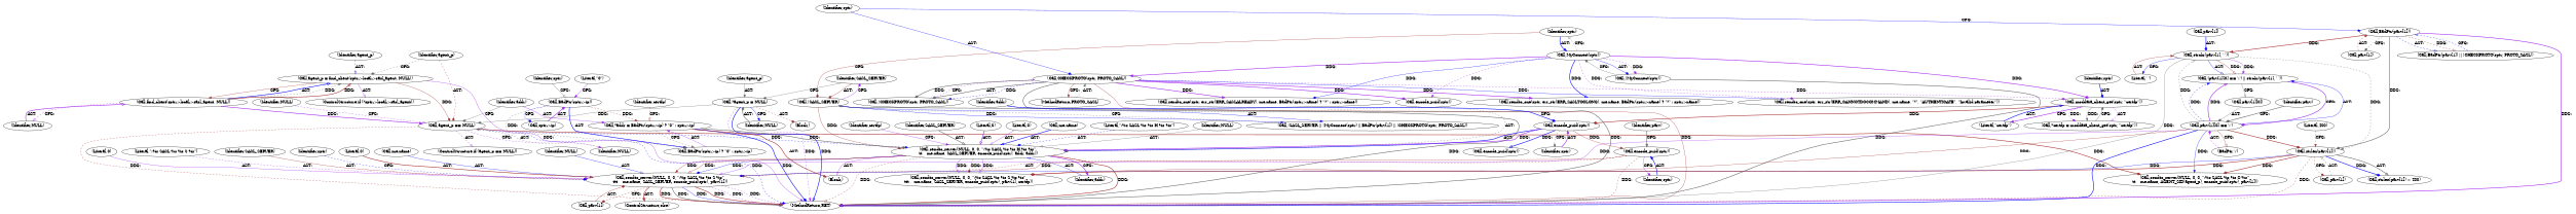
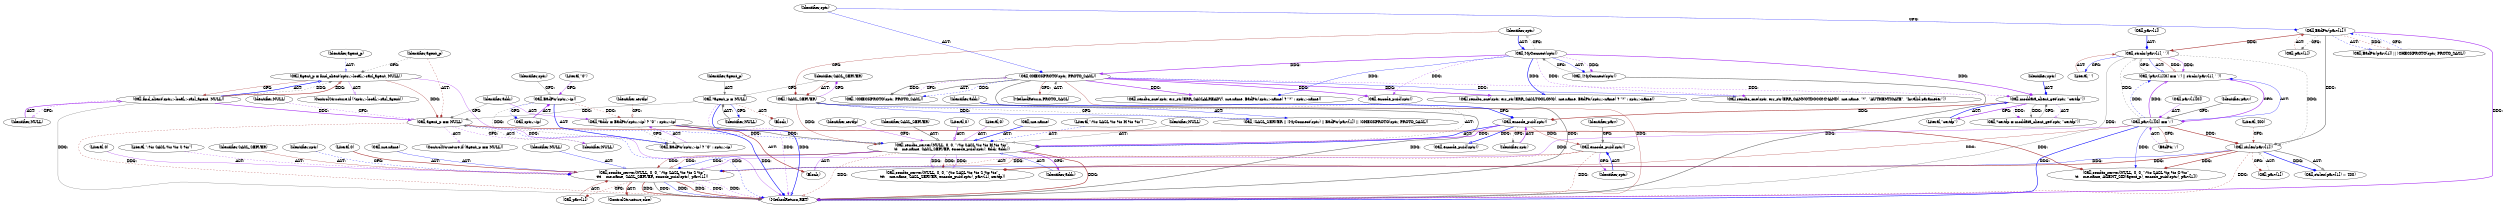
  digraph {
    edge [arrowhead=diamond color=purple style=solid]
    n1 [label="(Call,sendto_server(NULL, 0, 0, \":%s SASL %s %s S %s\",\n\t\t\t    me.name, SASL_SERVER, encode_puid(sptr), parv[1]))"]
    n2 [label="(ControlStructure,else)"]
    n3 [label="(Call,parv[1])"]
    n4 [label="(MethodReturn,RET)"]
    n5 [label="(Call,sendto_server(NULL, 0, 0, \":%s SASL %s %s H %s %s\",\n\t\t    me.name, SASL_SERVER, encode_puid(sptr), addr, addr))"]
    n6 [label="(Call,sendto_server(NULL, 0, 0, \":%s SASL %s %s S %s %s\",\n\t\t\t    me.name, SASL_SERVER, encode_puid(sptr), parv[1], certfp))"]
    n7 [label="(Identifier,addr)"]
    n8 [label="(Block,)"]
    n9 [label="(Call,agent_p == NULL)"]
    n10 [label="(Call,sendto_server(NULL, 0, 0, \":%s SASL %s %s C %s\",\n\t\t    me.name, AGENT_SID(agent_p), encode_puid(sptr), parv[1]))"]
    n11 [label="(ControlStructure,if (agent_p == NULL))"]
    n12 [label="(Identifier,NULL)"]
    n13 [label="(Call,agent_p = find_client(sptr->local->sasl_agent, NULL))"]
    n14 [label="(Call,find_client(sptr->local->sasl_agent, NULL))"]
    n15 [label="(ControlStructure,if (*sptr->local->sasl_agent))"]
    n16 [label="(Identifier,NULL)"]
    n17 [label="(Call,*agent_p = NULL)"]
    n18 [label="(Block,)"]
    n19 [label="(Identifier,NULL)"]
    n20 [label="(Call,!SASL_SERVER)"]
    n21 [label="(Identifier,SASL_SERVER)"]
    n22 [label="(Call,!SASL_SERVER || !MyConnect(sptr) || BadPtr(parv[1]) || !CHECKPROTO(sptr, PROTO_SASL))"]
    n23 [label="(Call,encode_puid(sptr))"]
    n24 [label="(Call,encode_puid(sptr))"]
    n25 [label="(Call,encode_puid(sptr))"]
    n26 [label="(Identifier,sptr)"]
    n27 [label="(Identifier,sptr)"]
    n28 [label="(Call,moddata_client_get(sptr, \"certfp\"))"]
    n29 [label="(Call,*certfp = moddata_client_get(sptr, \"certfp\"))"]
    n30 [label="(Literal,\"certfp\")"]
    n31 [label="(Call,CHECKPROTO(sptr, PROTO_SASL))"]
    n32 [label="(Call,encode_puid(sptr))"]
    n33 [label="(Call,!CHECKPROTO(sptr, PROTO_SASL))"]
    n34 [label="(Call,sendto_one(sptr, err_str(ERR_SASLALREADY), me.name, BadPtr(sptr->name) ? \"*\" : sptr->name))"]
    n35 [label="(Call,sendto_one(sptr, err_str(ERR_SASLTOOLONG), me.name, BadPtr(sptr->name) ? \"*\" : sptr->name))"]
    n36 [label="(Call,sendto_one(sptr, err_str(ERR_CANNOTDOCOMMAND), me.name, \"*\", \"AUTHENTICATE\", \"Invalid parameter\"))"]
    n37 [label="(MethodReturn,PROTO_SASL)"]
    n38 [label="(Call,MyConnect(sptr))"]
    n39 [label="(Call,!MyConnect(sptr))"]
    n40 [label="(Identifier,sptr)"]
    n41 [label="(Call,*addr = BadPtr(sptr->ip) ? \"0\" : sptr->ip)"]
    n42 [label="(Call,BadPtr(sptr->ip) ? \"0\" : sptr->ip)"]
    n43 [label="(Call,BadPtr(sptr->ip))"]
    n44 [label="(Call,sptr->ip)"]
    n45 [label="(Call,strlen(parv[1]))"]
    n46 [label="(Call,strlen(parv[1]) > 400)"]
    n47 [label="(Call,parv[1])"]
    n48 [label="(Call,parv[1][0] == ':')"]
    n49 [label="(Call,strchr(parv[1], ' '))"]
    n50 [label="(Call,(parv[1][0] == ':') || strchr(parv[1], ' '))"]
    n51 [label="(BadPtr,':')"]
    n52 [label="(Literal,' ')"]
    n53 [label="(Call,BadPtr(parv[1]))"]
    n54 [label="(Call,parv[1])"]
    n55 [label="(Call,BadPtr(parv[1]) || !CHECKPROTO(sptr, PROTO_SASL))"]
    n56 [label="(Literal,0)"]
    n57 [label="(Call,me.name)"]
    n58 [label="(Identifier,addr)"]
    n59 [label="(Identifier,sptr)"]
    n60 [label="(Call,parv[1][0])"]
    n61 [label="(Identifier,certfp)"]
    n62 [label="(Identifier,agent_p)"]
    n63 [label="(Call,me.name)"]
    n64 [label="(Identifier,NULL)"]
    n65 [label="(Identifier,sptr)"]
    n66 [label="(Literal,0)"]
    n67 [label="(Identifier,agent_p)"]
    n68 [label="(Call,parv[1])"]
    n69 [label="(Identifier,sptr)"]
    n70 [label="(Identifier,parv)"]
    n71 [label="(Identifier,certfp)"]
    n72 [label="(Literal,400)"]
    n73 [label="(Identifier,SASL_SERVER)"]
    n74 [label="(Literal,\"0\")"]
    n75 [label="(Identifier,addr)"]
    n76 [label="(Literal,\":%s SASL %s %s S %s\")"]
    n77 [label="(Identifier,SASL_SERVER)"]
    n78 [label="(Identifier,sptr)"]
    n79 [label="(Identifier,agent_p)"]
    n80 [label="(Identifier,parv)"]
    n81 [label="(Literal,\":%s SASL %s %s H %s %s\")"]
    n82 [label="(Identifier,NULL)"]
    n83 [label="(Literal,0)"]
    n84 [label="(Literal,0)"]
    n85 [label="(Identifier,NULL)"]
    n1 -> n2 [arrowhead=normal color=brown label="AST: " style=bold]
    n1 -> n3 [color=brown label="CFG: " style=dashed]
    n1 -> n4 [arrowhead=normal color=blue label="DDG: "]
    n1 -> n4 [arrowhead=normal color=brown label="DDG: " style=bold]
    n1 -> n4 [arrowhead=normal label="DDG: " style=dashed]
    n1 -> n4 [label="DDG: " style=dashed]
    n1 -> n4 [arrowhead=onormal color=brown label="DDG: " style=bold]
    n1 -> n4 [color=gray40 label="DDG: " style=bold]
    n3 -> n1 [color=brown label="AST: "]
    n5 -> n1 [color=blue label="DDG: "]
    n5 -> n1 [arrowhead=normal color=brown label="DDG: "]
    n5 -> n1 [arrowhead=onormal color=brown label="DDG: "]
    n5 -> n4 [arrowhead=onormal color=brown label="DDG: " style=bold]
    n5 -> n4 [arrowhead=onormal color=brown label="DDG: " style=dashed]
    n5 -> n6 [color=brown label="DDG: " style=dashed]
    n5 -> n6 [arrowhead=onormal label="DDG: "]
    n5 -> n6 [arrowhead=onormal label="DDG: "]
    n5 -> n7 [arrowhead=normal label="CFG: " style=bold]
    n5 -> n8 [arrowhead=onormal label="AST: "]
    n7 -> n5 [arrowhead=onormal color=blue label="AST: "]
    n9 -> n4 [arrowhead=normal color=blue label="DDG: " style=dashed]
    n9 -> n4 [arrowhead=onormal color=brown label="DDG: " style=dashed]
    n9 -> n5 [color=blue label="DDG: " style=dashed]
    n9 -> n10 [color=brown label="DDG: " style=bold]
    n9 -> n11 [arrowhead=onormal label="AST: " style=dashed]
    n9 -> n12 [arrowhead=normal label="CFG: " style=dashed]
    n12 -> n9 [color=gray40 label="AST: " style=dashed]
    n13 -> n4 [arrowhead=normal label="DDG: "]
    n13 -> n9 [color=brown label="DDG: "]
    n13 -> n14 [arrowhead=normal color=brown label="CFG: "]
    n13 -> n15 [arrowhead=onormal label="AST: "]
+   n14 -> n4 [color=gray40 label="DDG: "]
    n14 -> n9 [arrowhead=normal label="DDG: " style=bold]
    n14 -> n13 [arrowhead=onormal color=blue label="AST: " style=bold]
    n14 -> n13 [arrowhead=normal color=gray40 label="DDG: " style=dashed]
    n14 -> n13 [arrowhead=onormal color=brown label="DDG: " style=bold]
    n14 -> n16 [arrowhead=onormal label="CFG: " style=dashed]
    n16 -> n14 [arrowhead=onormal label="AST: " style=bold]
    n17 -> n4 [arrowhead=onormal color=blue label="DDG: " style=bold]
    n17 -> n4 [arrowhead=normal label="DDG: " style=dashed]
    n17 -> n9 [color=gray40 label="DDG: "]
    n17 -> n18 [color=brown label="AST: " style=dashed]
    n17 -> n19 [arrowhead=normal color=blue label="CFG: "]
    n19 -> n17 [color=gray40 label="AST: " style=bold]
    n20 -> n4 [arrowhead=onormal color=gray40 label="DDG: " style=bold]
    n20 -> n5 [color=brown label="DDG: "]
    n20 -> n21 [label="CFG: "]
    n20 -> n22 [arrowhead=normal color=blue label="AST: "]
    n20 -> n22 [arrowhead=normal color=blue label="DDG: "]
    n21 -> n17 [color=gray40 label="CFG: "]
    n21 -> n20 [color=brown label="AST: "]
    n22 -> n20 [arrowhead=normal color=gray40 label="CFG: " style=dashed]
    n23 -> n5 [color=blue label="AST: " style=bold]
    n23 -> n5 [label="DDG: " style=bold]
    n23 -> n24 [arrowhead=normal color=brown label="DDG: "]
    n23 -> n25 [arrowhead=onormal color=blue label="DDG: " style=bold]
    n23 -> n26 [color=gray40 label="CFG: " style=dashed]
    n24 -> n1 [color=brown label="AST: " style=dashed]
    n24 -> n1 [arrowhead=normal color=brown label="DDG: "]
    n24 -> n4 [arrowhead=normal color=brown label="DDG: " style=dashed]
    n24 -> n27 [label="CFG: "]
    n26 -> n23 [arrowhead=normal label="AST: " style=bold]
    n27 -> n24 [arrowhead=normal color=blue label="AST: " style=bold]
    n28 -> n23 [color=brown label="DDG: " style=bold]
    n28 -> n29 [arrowhead=onormal label="AST: " style=dashed]
    n28 -> n29 [label="DDG: " style=dashed]
    n28 -> n29 [arrowhead=normal color=gray40 label="DDG: "]
    n28 -> n30 [arrowhead=normal label="CFG: " style=bold]
    n29 -> n28 [color=gray40 label="CFG: "]
    n30 -> n28 [arrowhead=onormal color=blue label="AST: " style=bold]
    n31 -> n4 [arrowhead=normal color=gray40 label="DDG: " style=bold]
    n31 -> n4 [color=brown label="DDG: "]
    n31 -> n28 [label="DDG: " style=dashed]
    n31 -> n32 [label="DDG: " style=bold]
    n31 -> n33 [color=gray40 label="AST: " style=bold]
    n31 -> n33 [arrowhead=normal color=blue label="DDG: " style=dashed]
    n31 -> n33 [color=gray40 label="DDG: " style=bold]
    n31 -> n34 [arrowhead=normal label="DDG: " style=bold]
    n31 -> n35 [arrowhead=normal label="DDG: " style=bold]
    n31 -> n36 [arrowhead=onormal color=blue label="DDG: "]
    n31 -> n37 [arrowhead=normal color=brown label="CFG: "]
    n33 -> n31 [arrowhead=onormal label="CFG: " style=dashed]
    n37 -> n31 [arrowhead=normal color=gray40 label="AST: " style=dashed]
    n38 -> n28 [label="DDG: " style=bold]
    n38 -> n31 [arrowhead=normal label="DDG: " style=bold]
    n38 -> n32 [arrowhead=normal label="DDG: " style=dashed]
    n38 -> n34 [color=blue label="DDG: "]
    n38 -> n35 [arrowhead=onormal color=blue label="DDG: " style=bold]
    n38 -> n36 [label="DDG: " style=dashed]
    n38 -> n39 [color=blue label="AST: "]
    n38 -> n39 [label="DDG: " style=dashed]
    n38 -> n40 [arrowhead=onormal color=gray40 label="CFG: " style=dashed]
    n39 -> n4 [arrowhead=normal color=gray40 label="DDG: " style=bold]
    n39 -> n38 [color=gray40 label="CFG: "]
    n40 -> n20 [color=brown label="CFG: "]
    n40 -> n38 [arrowhead=normal color=blue label="AST: " style=bold]
    n41 -> n4 [color=blue label="DDG: " style=bold]
    n41 -> n5 [color=gray40 label="DDG: " style=bold]
    n41 -> n8 [arrowhead=normal color=brown label="AST: " style=bold]
    n41 -> n42 [arrowhead=normal color=gray40 label="CFG: " style=dashed]
    n42 -> n41 [arrowhead=normal label="AST: "]
    n43 -> n41 [arrowhead=normal color=brown label="DDG: " style=dashed]
    n43 -> n42 [arrowhead=normal color=blue label="AST: " style=bold]
    n43 -> n42 [color=gray40 label="DDG: " style=dashed]
    n43 -> n44 [color=blue label="CFG: " style=dashed]
    n44 -> n43 [label="AST: " style=bold]
    n45 -> n1 [color=blue label="DDG: "]
    n45 -> n4 [color=brown label="DDG: " style=dashed]
    n45 -> n6 [color=brown label="DDG: " style=bold]
    n45 -> n10 [color=brown label="DDG: " style=bold]
    n45 -> n46 [arrowhead=onormal color=gray40 label="AST: " style=bold]
    n45 -> n46 [color=blue label="DDG: " style=bold]
    n45 -> n47 [color=brown label="CFG: " style=dashed]
    n47 -> n45 [arrowhead=onormal color=gray40 label="AST: " style=dashed]
    n48 -> n1 [arrowhead=onormal label="DDG: "]
    n48 -> n4 [color=blue label="DDG: " style=bold]
    n48 -> n6 [arrowhead=normal color=brown label="DDG: "]
    n48 -> n10 [arrowhead=normal color=blue label="DDG: "]
    n48 -> n45 [color=brown label="DDG: " style=bold]
    n48 -> n49 [arrowhead=onormal color=gray40 label="DDG: " style=dashed]
    n48 -> n50 [color=blue label="AST: "]
    n48 -> n50 [arrowhead=normal color=blue label="DDG: " style=dashed]
    n48 -> n50 [arrowhead=onormal label="DDG: " style=bold]
    n48 -> n51 [arrowhead=onormal color=brown label="CFG: "]
    n49 -> n4 [arrowhead=normal color=gray40 label="DDG: "]
    n49 -> n45 [arrowhead=normal color=gray40 label="DDG: " style=dashed]
    n49 -> n50 [arrowhead=onormal color=blue label="AST: "]
    n49 -> n50 [arrowhead=onormal color=brown label="DDG: "]
    n49 -> n50 [arrowhead=normal label="DDG: "]
    n49 -> n52 [arrowhead=normal color=blue label="CFG: "]
    n50 -> n48 [label="CFG: " style=bold]
-   n50 -> n60 [arrowhead=onormal color=gray40 label="CFG: "]
+   n50 -> n49 [arrowhead=onormal color=gray40 label="CFG: "]
    n51 -> n48 [label="AST: " style=dashed]
    n52 -> n49 [arrowhead=normal color=brown label="AST: "]
    n53 -> n4 [label="DDG: " style=bold]
    n53 -> n45 [color=gray40 label="DDG: " style=bold]
    n53 -> n49 [arrowhead=normal color=brown label="DDG: " style=bold]
    n53 -> n54 [color=gray40 label="CFG: " style=dashed]
    n53 -> n55 [arrowhead=onormal color=blue label="AST: " style=dashed]
    n53 -> n55 [arrowhead=onormal color=brown label="DDG: " style=dashed]
    n54 -> n53 [arrowhead=normal color=brown label="AST: " style=dashed]
-   n55 -> n53 [arrowhead=onormal color=blue label="CFG: " style=dashed]
+   n55 -> n53 [arrowhead=normal color=blue label="CFG: " style=dashed]
    n56 -> n5 [arrowhead=onormal label="AST: "]
    n57 -> n5 [arrowhead=onormal color=blue label="AST: " style=bold]
    n58 -> n9 [color=gray40 label="CFG: "]
    n58 -> n41 [arrowhead=normal label="AST: "]
    n59 -> n31 [color=blue label="AST: "]
    n59 -> n53 [color=blue label="CFG: "]
-   n60 -> n48 [color=gray40 label="AST: "]
+   n60 -> n48 [label="AST: "]
    n61 -> n5 [arrowhead=normal label="CFG: "]
    n62 -> n17 [arrowhead=normal color=gray40 label="AST: "]
    n63 -> n1 [arrowhead=onormal color=blue label="AST: "]
    n64 -> n1 [arrowhead=onormal color=blue label="AST: "]
    n65 -> n43 [arrowhead=onormal color=gray40 label="CFG: "]
    n66 -> n1 [arrowhead=normal label="AST: "]
    n67 -> n13 [arrowhead=onormal color=blue label="AST: " style=dashed]
    n68 -> n49 [color=blue label="AST: " style=bold]
    n69 -> n28 [color=blue label="AST: " style=bold]
    n70 -> n48 [color=gray40 label="CFG: " style=bold]
    n71 -> n41 [arrowhead=onormal color=brown label="CFG: " style=dashed]
    n72 -> n45 [arrowhead=normal color=brown label="CFG: " style=dashed]
    n73 -> n5 [arrowhead=onormal color=gray40 label="AST: " style=bold]
    n74 -> n43 [arrowhead=normal label="CFG: "]
    n75 -> n5 [arrowhead=normal color=gray40 label="AST: " style=dashed]
    n75 -> n23 [color=blue label="CFG: " style=bold]
    n76 -> n1 [label="AST: " style=dashed]
    n77 -> n1 [arrowhead=normal color=brown label="AST: "]
    n78 -> n1 [color=blue label="CFG: " style=dashed]
    n79 -> n9 [color=brown label="AST: " style=dashed]
    n79 -> n13 [color=gray40 label="CFG: " style=dashed]
    n80 -> n24 [arrowhead=normal color=gray40 label="CFG: " style=bold]
    n81 -> n5 [color=blue label="AST: " style=dashed]
    n82 -> n9 [arrowhead=onormal label="CFG: " style=dashed]
    n83 -> n5 [arrowhead=onormal label="AST: " style=bold]
    n84 -> n1 [arrowhead=onormal color=brown label="AST: " style=bold]
    n85 -> n5 [arrowhead=onormal color=gray40 label="AST: "]
  }
